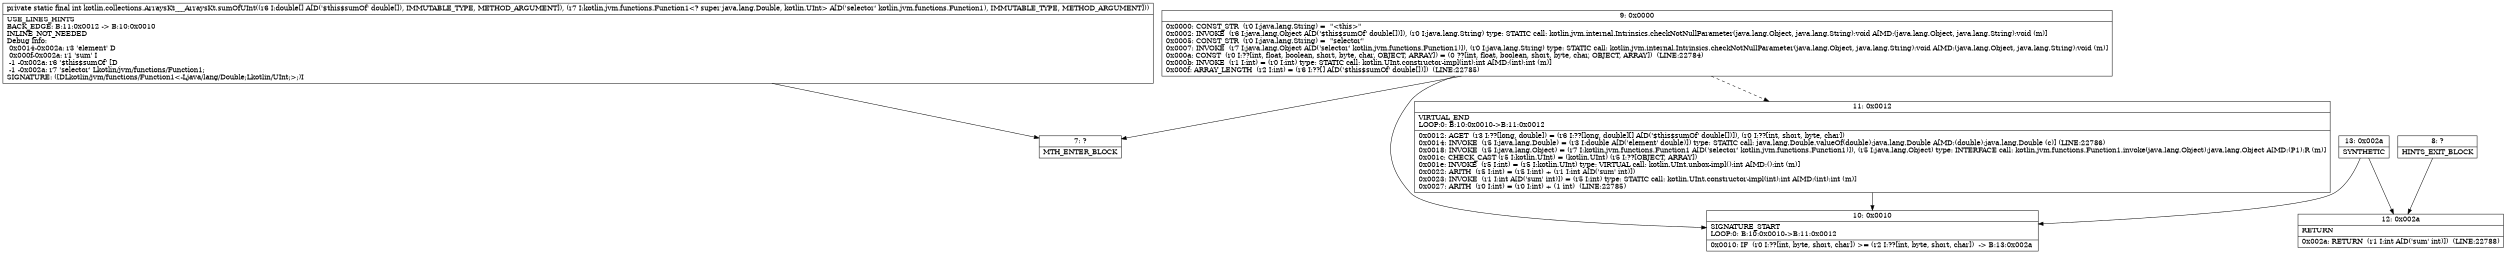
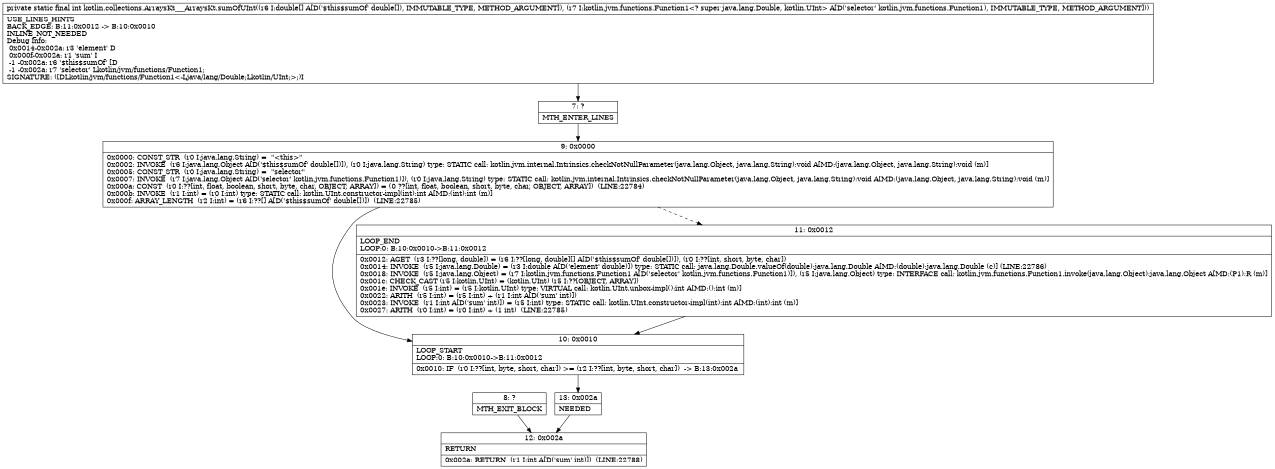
  digraph {
    node [shape=record]
-   n1 [label="{7\:\ ?|MTH_ENTER_BLOCK\l}"]
+   n1 [label="{7\:\ ?|MTH_ENTER_LINES\l}"]
    n2 [label="{9\:\ 0x0000|0x0000: CONST_STR  (r0 I:java.lang.String) =  \"\<this\>\" \l0x0002: INVOKE  (r6 I:java.lang.Object A[D('$this$sumOf' double[])]), (r0 I:java.lang.String) type: STATIC call: kotlin.jvm.internal.Intrinsics.checkNotNullParameter(java.lang.Object, java.lang.String):void A[MD:(java.lang.Object, java.lang.String):void (m)]\l0x0005: CONST_STR  (r0 I:java.lang.String) =  \"selector\" \l0x0007: INVOKE  (r7 I:java.lang.Object A[D('selector' kotlin.jvm.functions.Function1)]), (r0 I:java.lang.String) type: STATIC call: kotlin.jvm.internal.Intrinsics.checkNotNullParameter(java.lang.Object, java.lang.String):void A[MD:(java.lang.Object, java.lang.String):void (m)]\l0x000a: CONST  (r0 I:??[int, float, boolean, short, byte, char, OBJECT, ARRAY]) = (0 ??[int, float, boolean, short, byte, char, OBJECT, ARRAY])  (LINE:22784)\l0x000b: INVOKE  (r1 I:int) = (r0 I:int) type: STATIC call: kotlin.UInt.constructor\-impl(int):int A[MD:(int):int (m)]\l0x000f: ARRAY_LENGTH  (r2 I:int) = (r6 I:??[] A[D('$this$sumOf' double[])])  (LINE:22785)\l}"]
-   n3 [label="{10\:\ 0x0010|SIGNATURE_START\lLOOP:0: B:10:0x0010\-\>B:11:0x0012\l|0x0010: IF  (r0 I:??[int, byte, short, char]) \>= (r2 I:??[int, byte, short, char])  \-\> B:13:0x002a \l}"]
-   n4 [label="{11\:\ 0x0012|VIRTUAL_END\lLOOP:0: B:10:0x0010\-\>B:11:0x0012\l|0x0012: AGET  (r3 I:??[long, double]) = (r6 I:??[long, double][] A[D('$this$sumOf' double[])]), (r0 I:??[int, short, byte, char]) \l0x0014: INVOKE  (r5 I:java.lang.Double) = (r3 I:double A[D('element' double)]) type: STATIC call: java.lang.Double.valueOf(double):java.lang.Double A[MD:(double):java.lang.Double (c)] (LINE:22786)\l0x0018: INVOKE  (r5 I:java.lang.Object) = (r7 I:kotlin.jvm.functions.Function1 A[D('selector' kotlin.jvm.functions.Function1)]), (r5 I:java.lang.Object) type: INTERFACE call: kotlin.jvm.functions.Function1.invoke(java.lang.Object):java.lang.Object A[MD:(P1):R (m)]\l0x001c: CHECK_CAST (r5 I:kotlin.UInt) = (kotlin.UInt) (r5 I:??[OBJECT, ARRAY]) \l0x001e: INVOKE  (r5 I:int) = (r5 I:kotlin.UInt) type: VIRTUAL call: kotlin.UInt.unbox\-impl():int A[MD:():int (m)]\l0x0022: ARITH  (r5 I:int) = (r5 I:int) + (r1 I:int A[D('sum' int)]) \l0x0023: INVOKE  (r1 I:int A[D('sum' int)]) = (r5 I:int) type: STATIC call: kotlin.UInt.constructor\-impl(int):int A[MD:(int):int (m)]\l0x0027: ARITH  (r0 I:int) = (r0 I:int) + (1 int)  (LINE:22785)\l}"]
-   n5 [label="{13\:\ 0x002a|SYNTHETIC\l}"]
+   n3 [label="{10\:\ 0x0010|LOOP_START\lLOOP:0: B:10:0x0010\-\>B:11:0x0012\l|0x0010: IF  (r0 I:??[int, byte, short, char]) \>= (r2 I:??[int, byte, short, char])  \-\> B:13:0x002a \l}"]
+   n4 [label="{11\:\ 0x0012|LOOP_END\lLOOP:0: B:10:0x0010\-\>B:11:0x0012\l|0x0012: AGET  (r3 I:??[long, double]) = (r6 I:??[long, double][] A[D('$this$sumOf' double[])]), (r0 I:??[int, short, byte, char]) \l0x0014: INVOKE  (r5 I:java.lang.Double) = (r3 I:double A[D('element' double)]) type: STATIC call: java.lang.Double.valueOf(double):java.lang.Double A[MD:(double):java.lang.Double (c)] (LINE:22786)\l0x0018: INVOKE  (r5 I:java.lang.Object) = (r7 I:kotlin.jvm.functions.Function1 A[D('selector' kotlin.jvm.functions.Function1)]), (r5 I:java.lang.Object) type: INTERFACE call: kotlin.jvm.functions.Function1.invoke(java.lang.Object):java.lang.Object A[MD:(P1):R (m)]\l0x001c: CHECK_CAST (r5 I:kotlin.UInt) = (kotlin.UInt) (r5 I:??[OBJECT, ARRAY]) \l0x001e: INVOKE  (r5 I:int) = (r5 I:kotlin.UInt) type: VIRTUAL call: kotlin.UInt.unbox\-impl():int A[MD:():int (m)]\l0x0022: ARITH  (r5 I:int) = (r5 I:int) + (r1 I:int A[D('sum' int)]) \l0x0023: INVOKE  (r1 I:int A[D('sum' int)]) = (r5 I:int) type: STATIC call: kotlin.UInt.constructor\-impl(int):int A[MD:(int):int (m)]\l0x0027: ARITH  (r0 I:int) = (r0 I:int) + (1 int)  (LINE:22785)\l}"]
+   n5 [label="{13\:\ 0x002a|NEEDED\l}"]
    n6 [label="{12\:\ 0x002a|RETURN\l|0x002a: RETURN  (r1 I:int A[D('sum' int)])  (LINE:22788)\l}"]
-   n7 [label="{8\:\ ?|HINTS_EXIT_BLOCK\l}"]
+   n7 [label="{8\:\ ?|MTH_EXIT_BLOCK\l}"]
    n8 [label="{private static final int kotlin.collections.ArraysKt___ArraysKt.sumOfUInt((r6 I:double[] A[D('$this$sumOf' double[]), IMMUTABLE_TYPE, METHOD_ARGUMENT]), (r7 I:kotlin.jvm.functions.Function1\<? super java.lang.Double, kotlin.UInt\> A[D('selector' kotlin.jvm.functions.Function1), IMMUTABLE_TYPE, METHOD_ARGUMENT]))  | USE_LINES_HINTS\lBACK_EDGE: B:11:0x0012 \-\> B:10:0x0010\lINLINE_NOT_NEEDED\lDebug Info:\l  0x0014\-0x002a: r3 'element' D\l  0x000f\-0x002a: r1 'sum' I\l  \-1 \-0x002a: r6 '$this$sumOf' [D\l  \-1 \-0x002a: r7 'selector' Lkotlin\/jvm\/functions\/Function1;\lSIGNATURE: ([DLkotlin\/jvm\/functions\/Function1\<\-Ljava\/lang\/Double;Lkotlin\/UInt;\>;)I\l}"]
-   n2 -> n1
+   n1 -> n2
    n2 -> n3
    n2 -> n4 [style=dashed]
-   n5 -> n3
+   n3 -> n5
    n4 -> n3
    n5 -> n6
    n7 -> n6
    n8 -> n1
  }
